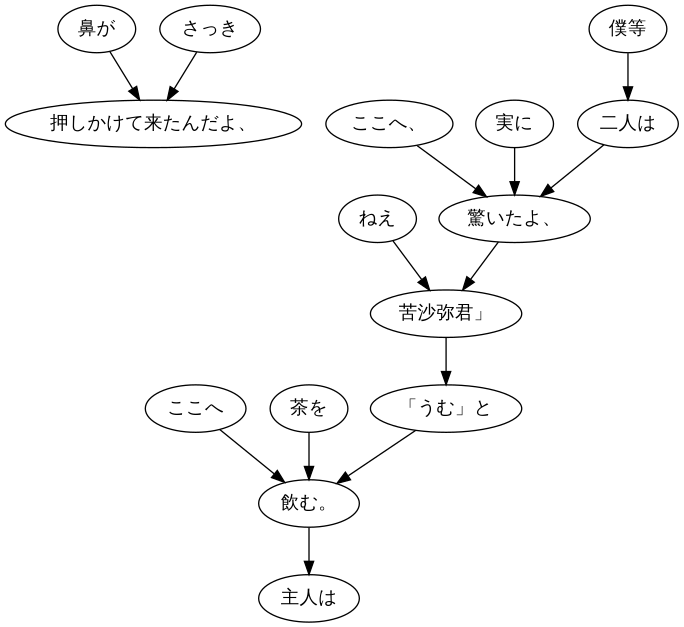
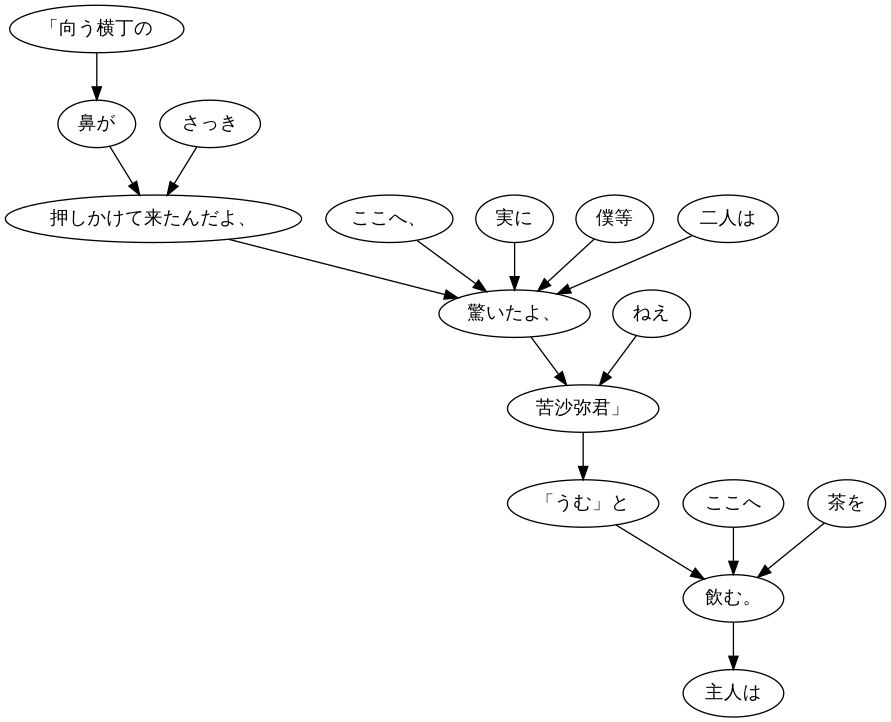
  digraph {
    fontname=Oswald
    node [fontname=Oswald]
    edge [fontname=Oswald]
+   n1 [label="「向う横丁の"]
    n2 [label="鼻が"]
    n3 [label="押しかけて来たんだよ、"]
    n4 [label="驚いたよ、"]
    n5 [label="さっき"]
    n6 [label="苦沙弥君」"]
    n7 [label="ここへ、"]
    n8 [label="実に"]
    n9 [label="僕等"]
    n10 [label="二人は"]
    n11 [label="「うむ」と"]
    n12 [label="ねえ"]
    n13 [label="飲む。"]
    n14 [label="主人は"]
    n15 [label="ここへ"]
    n16 [label="茶を"]
+   n1 -> n2
    n2 -> n3
+   n3 -> n4
    n4 -> n6
    n5 -> n3
    n6 -> n11
    n7 -> n4
    n8 -> n4
-   n9 -> n10
+   n9 -> n4
    n10 -> n4
    n11 -> n13
    n12 -> n6
    n13 -> n14
    n15 -> n13
    n16 -> n13
  }
